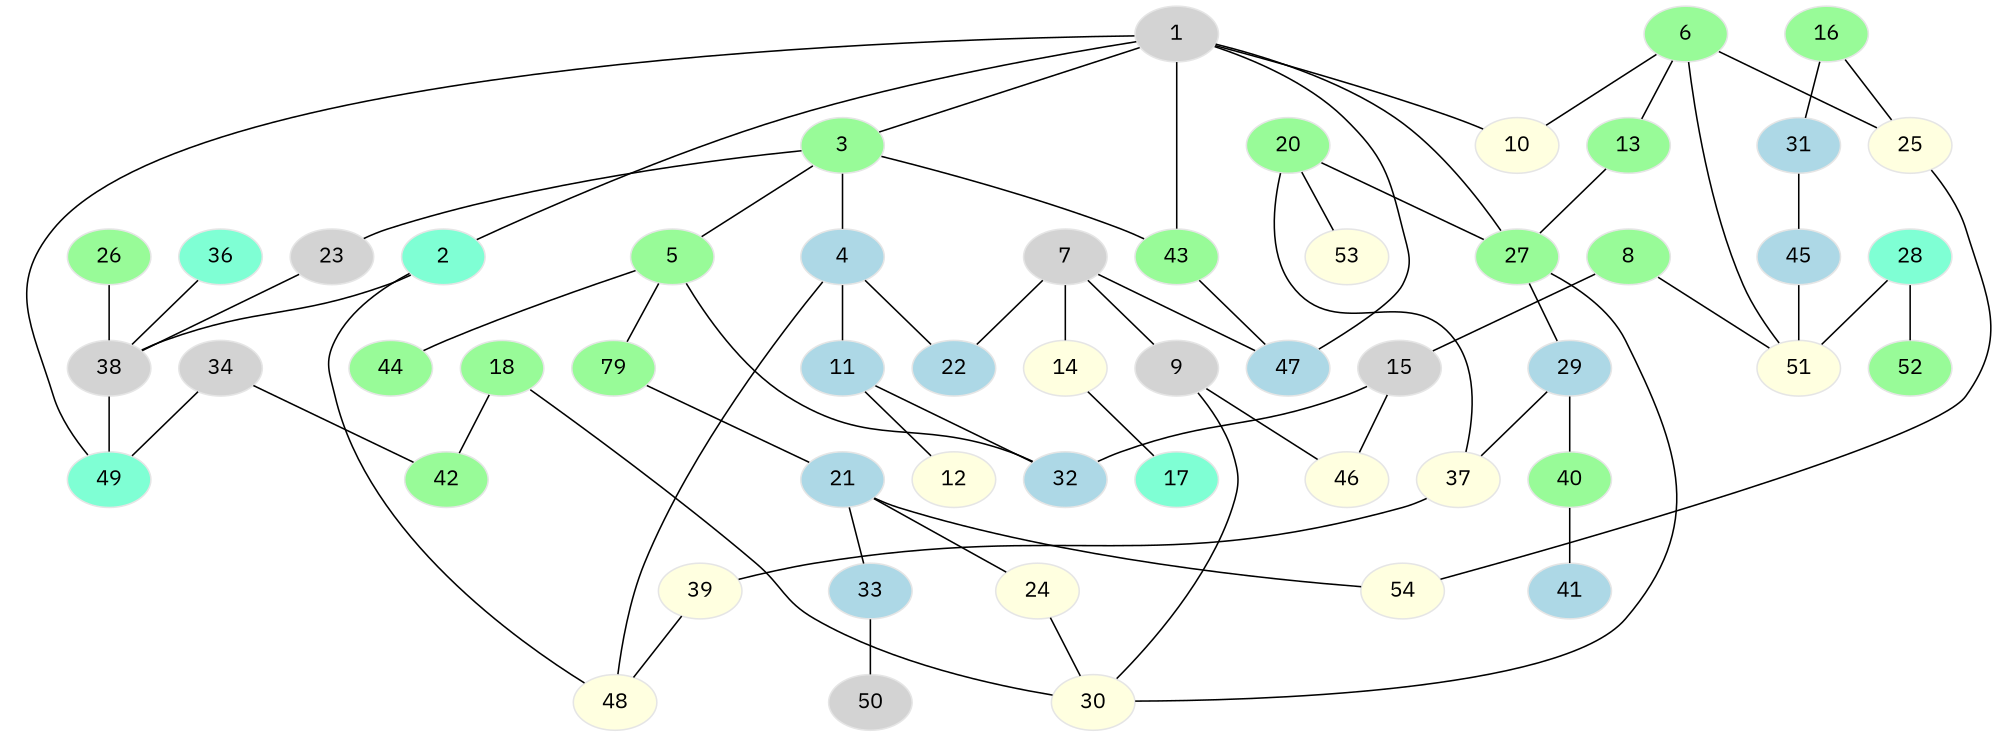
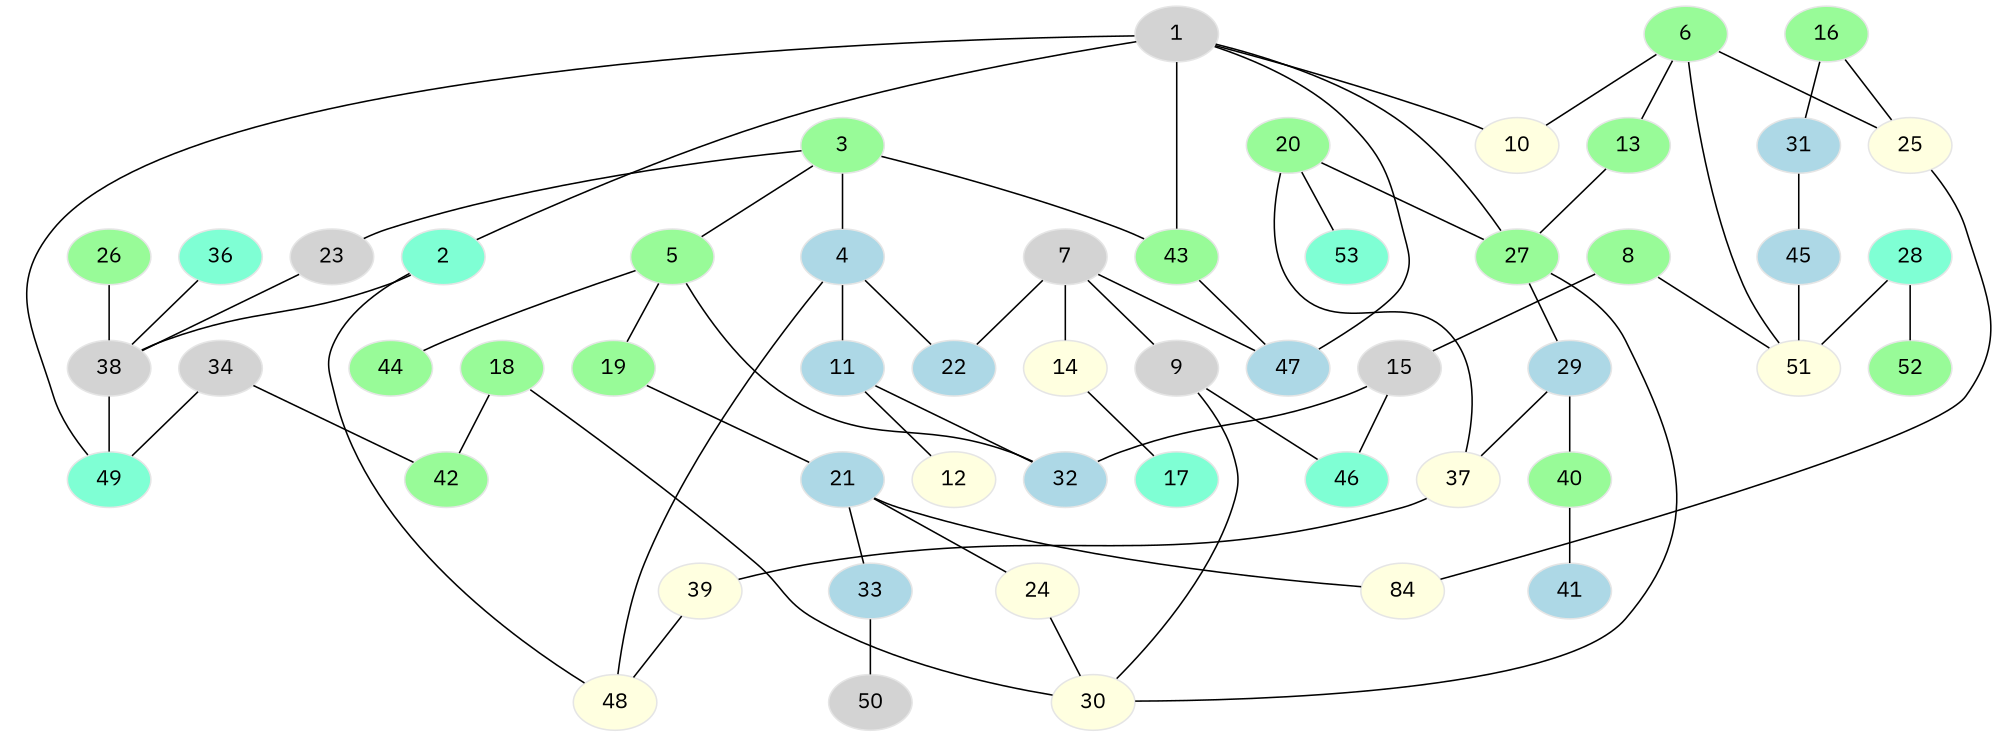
  graph {
    fontname="IBM Plex Sans"
    node [color=gray90 fillcolor=palegreen fontname="IBM Plex Sans" style=filled]
    edge [fontname="IBM Plex Sans" weight=1.0]
    1 [fillcolor=lightgrey]
    2 [fillcolor=aquamarine]
    3
    10 [fillcolor=lightyellow]
    27
    43
    47 [fillcolor=lightblue]
    49 [fillcolor=aquamarine]
    38 [fillcolor=lightgrey]
    48 [fillcolor=lightyellow]
    4 [fillcolor=lightblue]
    5
    23 [fillcolor=lightgrey]
    30 [fillcolor=lightyellow]
    29 [fillcolor=lightblue]
    11 [fillcolor=lightblue]
    22 [fillcolor=lightblue]
-   19 [label=79]
+   19
    32 [fillcolor=lightblue]
    44
    12 [fillcolor=lightyellow]
    21 [fillcolor=lightblue]
    6
    13
    25 [fillcolor=lightyellow]
    51 [fillcolor=lightyellow]
-   54 [fillcolor=lightyellow]
+   54 [fillcolor=lightyellow label=84]
    7 [fillcolor=lightgrey]
    9 [fillcolor=lightgrey]
    14 [fillcolor=lightyellow]
-   46 [fillcolor=lightyellow]
+   46 [fillcolor=aquamarine]
    17 [fillcolor=aquamarine]
    8
    15 [fillcolor=lightgrey]
    16
    31 [fillcolor=lightblue]
    45 [fillcolor=lightblue]
    18
    42
    24 [fillcolor=lightyellow]
    33 [fillcolor=lightblue]
    20
    37 [fillcolor=lightyellow]
-   53 [fillcolor=lightyellow]
+   53 [fillcolor=aquamarine]
    39 [fillcolor=lightyellow]
    50 [fillcolor=lightgrey]
    26
    40
    28 [fillcolor=aquamarine]
    52
    41 [fillcolor=lightblue]
    34 [fillcolor=lightgrey]
    36 [fillcolor=aquamarine]
    1 -- 2
-   1 -- 3
    1 -- 10
    1 -- 27
    1 -- 43
    1 -- 47
    1 -- 49
    2 -- 38
    2 -- 48
    3 -- 43
    3 -- 4
    3 -- 5
    3 -- 23
    27 -- 30
    27 -- 29
    43 -- 47
    38 -- 49
    4 -- 48
    4 -- 11
    4 -- 22
    5 -- 19
    5 -- 32
    5 -- 44
    23 -- 38
    29 -- 37
    29 -- 40
    11 -- 32
    11 -- 12
    19 -- 21
    21 -- 54
    21 -- 24
    21 -- 33
    6 -- 10
    6 -- 13
    6 -- 25
    6 -- 51
    13 -- 27
    25 -- 54
    7 -- 47
    7 -- 22
    7 -- 9
    7 -- 14
    9 -- 30
    9 -- 46
    14 -- 17
    8 -- 51
    8 -- 15
    15 -- 32
    15 -- 46
    16 -- 25
    16 -- 31
    31 -- 45
    45 -- 51
    18 -- 30
    18 -- 42
    24 -- 30
    33 -- 50
    20 -- 27
    20 -- 37
    20 -- 53
    37 -- 39
    39 -- 48
    26 -- 38
    40 -- 41
    28 -- 51
    28 -- 52
    34 -- 49
    34 -- 42
    36 -- 38
  }
